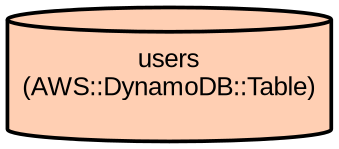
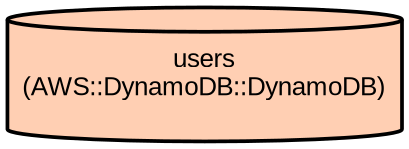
  digraph {
-   n1 [color=black fillcolor="#FFCFB3" fontname=Arial height=1 label="users\n(AWS::DynamoDB::Table)" shape=cylinder style="filled,bold,rounded"]
+   n1 [color=black fillcolor="#FFCFB3" fontname=Arial height=1 label="users\n(AWS::DynamoDB::DynamoDB)" shape=cylinder style="filled,bold,rounded"]
  }
